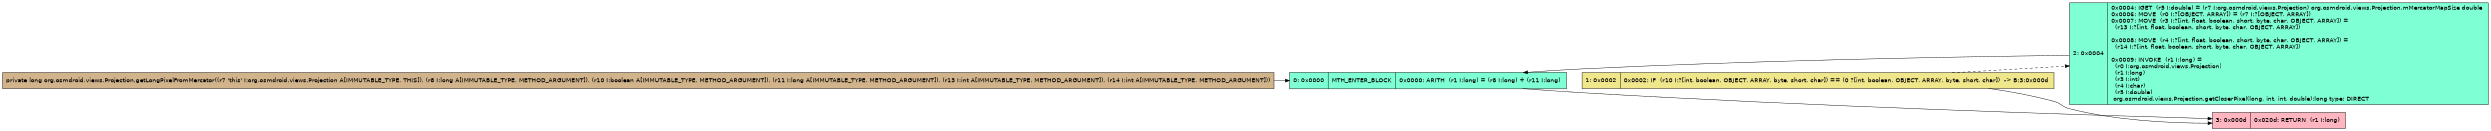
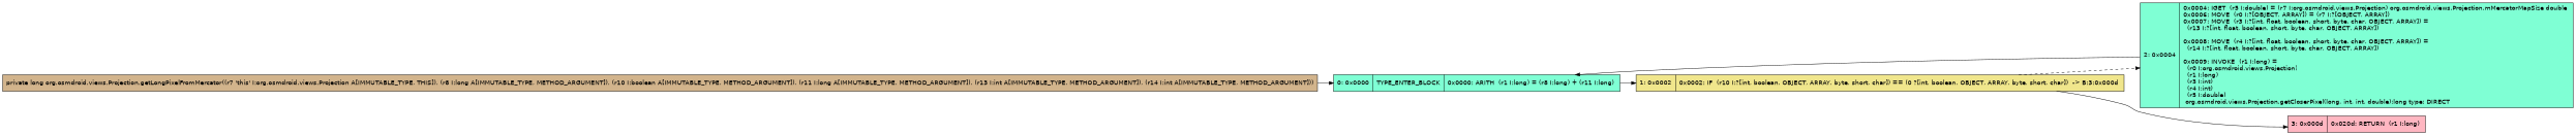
  digraph {
    fontname="DejaVu Sans"
    rankdir=LR
    node [fillcolor=aquamarine fontname="DejaVu Sans" shape=record style=filled]
    edge [fontname="DejaVu Sans"]
-   n1 [label="{0\:\ 0x0000|MTH_ENTER_BLOCK\l|0x0000: ARITH  (r1 I:long) = (r8 I:long) + (r11 I:long) \l}"]
+   n1 [label="{0\:\ 0x0000|TYPE_ENTER_BLOCK\l|0x0000: ARITH  (r1 I:long) = (r8 I:long) + (r11 I:long) \l}"]
    n2 [fillcolor=khaki label="{1\:\ 0x0002|0x0002: IF  (r10 I:?[int, boolean, OBJECT, ARRAY, byte, short, char]) == (0 ?[int, boolean, OBJECT, ARRAY, byte, short, char])  \-\> B:3:0x000d \l}"]
-   n3 [label="{2\:\ 0x0004|0x0004: IGET  (r5 I:double) = (r7 I:org.osmdroid.views.Projection) org.osmdroid.views.Projection.mMercatorMapSize double \l0x0006: MOVE  (r0 I:?[OBJECT, ARRAY]) = (r7 I:?[OBJECT, ARRAY]) \l0x0007: MOVE  (r3 I:?[int, float, boolean, short, byte, char, OBJECT, ARRAY]) = \l  (r13 I:?[int, float, boolean, short, byte, char, OBJECT, ARRAY])\l \l0x0008: MOVE  (r4 I:?[int, float, boolean, short, byte, char, OBJECT, ARRAY]) = \l  (r14 I:?[int, float, boolean, short, byte, char, OBJECT, ARRAY])\l \l0x0009: INVOKE  (r1 I:long) = \l  (r0 I:org.osmdroid.views.Projection)\l  (r1 I:long)\l  (r3 I:int)\l  (r4 I:char)\l  (r5 I:double)\l org.osmdroid.views.Projection.getCloserPixel(long, int, int, double):long type: DIRECT \l}"]
+   n3 [label="{2\:\ 0x0004|0x0004: IGET  (r5 I:double) = (r7 I:org.osmdroid.views.Projection) org.osmdroid.views.Projection.mMercatorMapSize double \l0x0006: MOVE  (r0 I:?[OBJECT, ARRAY]) = (r7 I:?[OBJECT, ARRAY]) \l0x0007: MOVE  (r3 I:?[int, float, boolean, short, byte, char, OBJECT, ARRAY]) = \l  (r13 I:?[int, float, boolean, short, byte, char, OBJECT, ARRAY])\l \l0x0008: MOVE  (r4 I:?[int, float, boolean, short, byte, char, OBJECT, ARRAY]) = \l  (r14 I:?[int, float, boolean, short, byte, char, OBJECT, ARRAY])\l \l0x0009: INVOKE  (r1 I:long) = \l  (r0 I:org.osmdroid.views.Projection)\l  (r1 I:long)\l  (r3 I:int)\l  (r4 I:int)\l  (r5 I:double)\l org.osmdroid.views.Projection.getCloserPixel(long, int, int, double):long type: DIRECT \l}"]
    n4 [fillcolor=lightpink label="{3\:\ 0x000d|0x020d: RETURN  (r1 I:long) \l}"]
    n5 [fillcolor=tan label="{private long org.osmdroid.views.Projection.getLongPixelFromMercator((r7 'this' I:org.osmdroid.views.Projection A[IMMUTABLE_TYPE, THIS]), (r8 I:long A[IMMUTABLE_TYPE, METHOD_ARGUMENT]), (r10 I:boolean A[IMMUTABLE_TYPE, METHOD_ARGUMENT]), (r11 I:long A[IMMUTABLE_TYPE, METHOD_ARGUMENT]), (r13 I:int A[IMMUTABLE_TYPE, METHOD_ARGUMENT]), (r14 I:int A[IMMUTABLE_TYPE, METHOD_ARGUMENT])) }"]
-   n1 -> n4
+   n1 -> n2
    n2 -> n3 [style=dashed]
    n2 -> n4
    n3 -> n1
    n5 -> n1
  }
